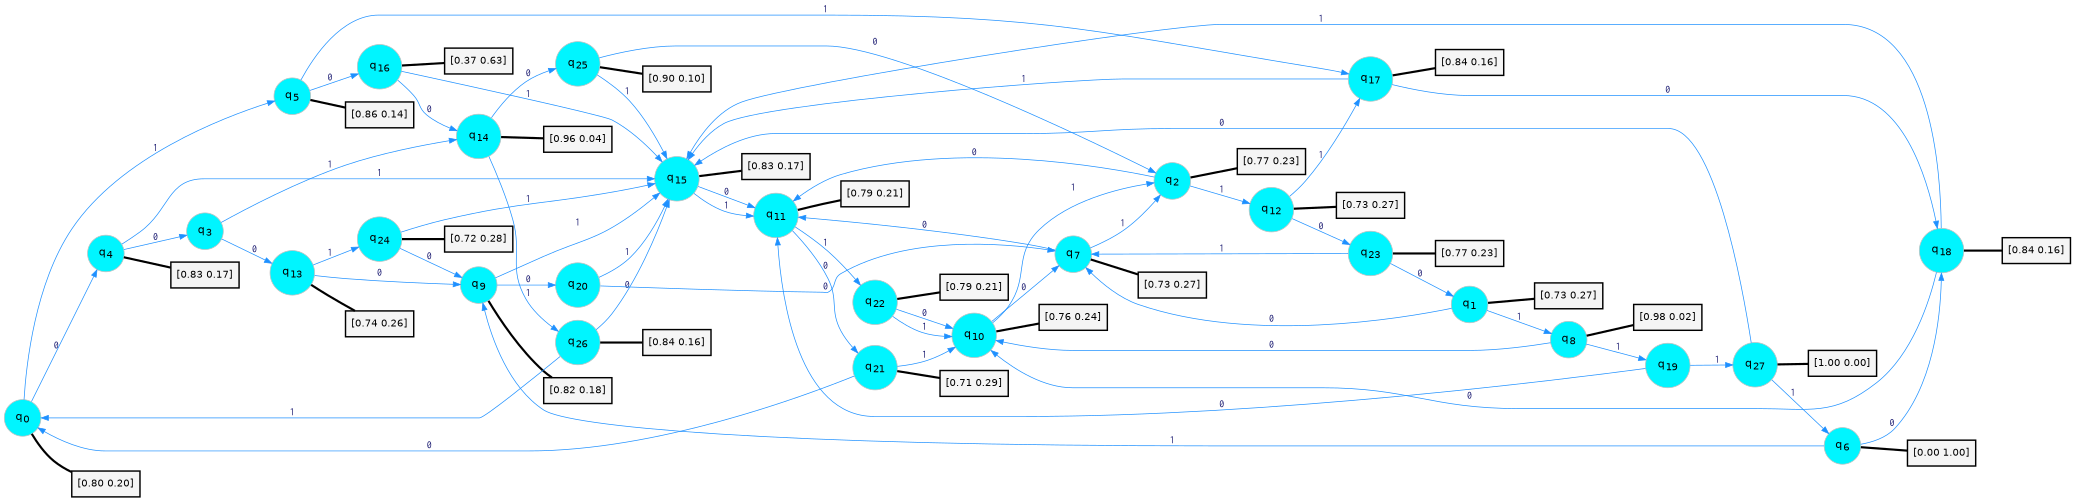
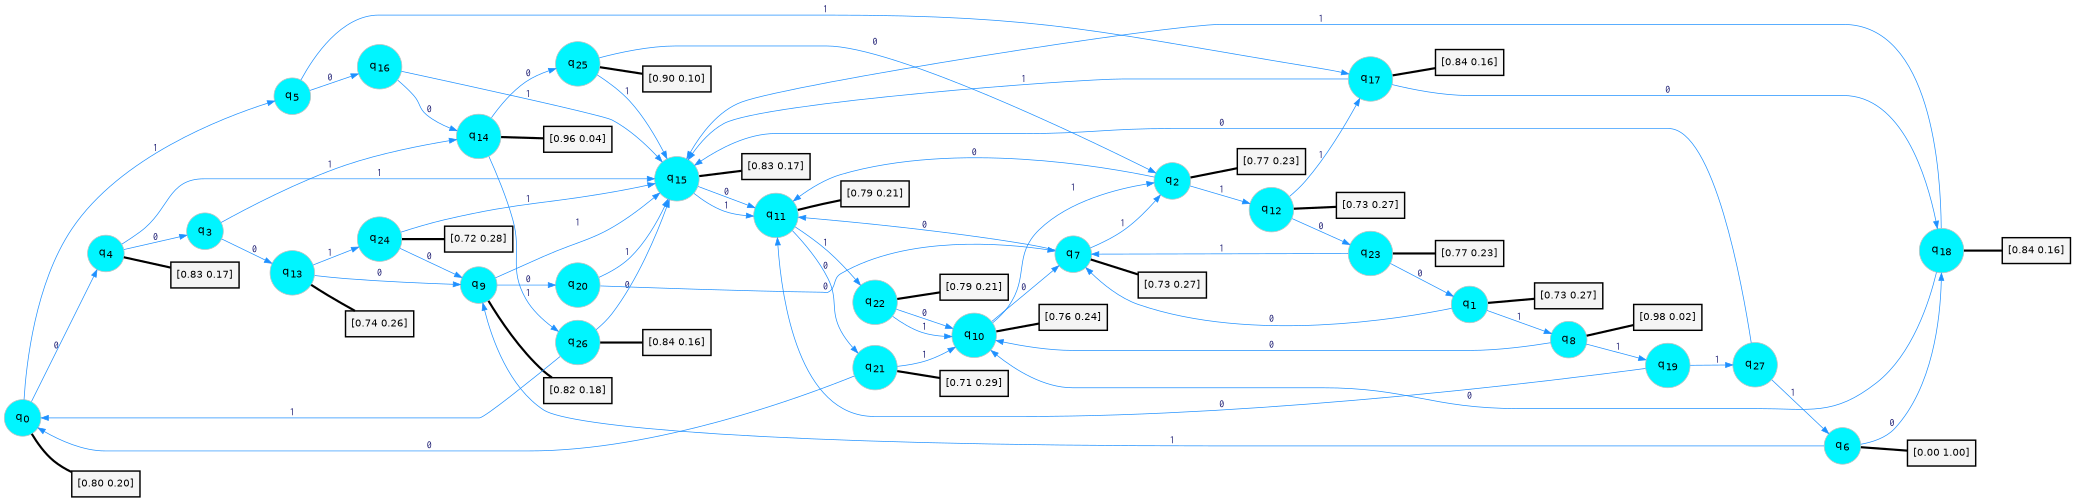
  digraph {
    rankdir=LR
    node [color=gray fillcolor=turquoise1 fontcolor=black fontname=Helvetica fontsize=16 fontweight=bold shape=circle style=filled]
    edge [arrowsize=1 color=dodgerblue1 fontcolor=midnightblue fontname=courier fontweight=bold penwidth=1 style=solid weight=20]
    n1 [label=<q<SUB>0</SUB>>]
    n2 [label=<q<SUB>4</SUB>>]
    n3 [label=<q<SUB>5</SUB>>]
    n4 [color=black fillcolor=whitesmoke fontsize=14 label="[0.80 0.20]" penwidth=2 shape=box]
    n5 [label=<q<SUB>3</SUB>>]
    n6 [label=<q<SUB>15</SUB>>]
    n7 [color=black fillcolor=whitesmoke fontsize=14 label="[0.83 0.17]" penwidth=2 shape=box]
    n8 [label=<q<SUB>16</SUB>>]
    n9 [label=<q<SUB>17</SUB>>]
-   n10 [color=black fillcolor=whitesmoke fontsize=14 label="[0.86 0.14]" penwidth=2 shape=box]
    n11 [label=<q<SUB>1</SUB>>]
    n12 [label=<q<SUB>7</SUB>>]
    n13 [label=<q<SUB>8</SUB>>]
    n14 [color=black fillcolor=whitesmoke fontsize=14 label="[0.73 0.27]" penwidth=2 shape=box]
    n15 [label=<q<SUB>2</SUB>>]
    n16 [label=<q<SUB>11</SUB>>]
    n17 [color=black fillcolor=whitesmoke fontsize=14 label="[0.73 0.27]" penwidth=2 shape=box]
    n18 [label=<q<SUB>10</SUB>>]
    n19 [label=<q<SUB>19</SUB>>]
    n20 [color=black fillcolor=whitesmoke fontsize=14 label="[0.98 0.02]" penwidth=2 shape=box]
    n21 [label=<q<SUB>12</SUB>>]
    n22 [color=black fillcolor=whitesmoke fontsize=14 label="[0.77 0.23]" penwidth=2 shape=box]
    n23 [label=<q<SUB>21</SUB>>]
    n24 [label=<q<SUB>22</SUB>>]
    n25 [color=black fillcolor=whitesmoke fontsize=14 label="[0.79 0.21]" penwidth=2 shape=box]
    n26 [label=<q<SUB>23</SUB>>]
    n27 [color=black fillcolor=whitesmoke fontsize=14 label="[0.73 0.27]" penwidth=2 shape=box]
    n28 [label=<q<SUB>13</SUB>>]
    n29 [label=<q<SUB>14</SUB>>]
    n30 [label=<q<SUB>9</SUB>>]
    n31 [label=<q<SUB>24</SUB>>]
    n32 [color=black fillcolor=whitesmoke fontsize=14 label="[0.74 0.26]" penwidth=2 shape=box]
    n33 [label=<q<SUB>25</SUB>>]
    n34 [label=<q<SUB>26</SUB>>]
    n35 [color=black fillcolor=whitesmoke fontsize=14 label="[0.96 0.04]" penwidth=2 shape=box]
    n36 [color=black fillcolor=whitesmoke fontsize=14 label="[0.83 0.17]" penwidth=2 shape=box]
-   n37 [color=black fillcolor=whitesmoke fontsize=14 label="[0.37 0.63]" penwidth=2 shape=box]
    n38 [label=<q<SUB>18</SUB>>]
    n39 [color=black fillcolor=whitesmoke fontsize=14 label="[0.84 0.16]" penwidth=2 shape=box]
    n40 [label=<q<SUB>6</SUB>>]
    n41 [color=black fillcolor=whitesmoke fontsize=14 label="[0.00 1.00]" penwidth=2 shape=box]
    n42 [label=<q<SUB>20</SUB>>]
    n43 [color=black fillcolor=whitesmoke fontsize=14 label="[0.82 0.18]" penwidth=2 shape=box]
    n44 [color=black fillcolor=whitesmoke fontsize=14 label="[0.84 0.16]" penwidth=2 shape=box]
    n45 [color=black fillcolor=whitesmoke fontsize=14 label="[0.76 0.24]" penwidth=2 shape=box]
    n46 [label=<q<SUB>27</SUB>>]
    n47 [color=black fillcolor=whitesmoke fontsize=14 label="[0.71 0.29]" penwidth=2 shape=box]
    n48 [color=black fillcolor=whitesmoke fontsize=14 label="[0.79 0.21]" penwidth=2 shape=box]
    n49 [color=black fillcolor=whitesmoke fontsize=14 label="[0.77 0.23]" penwidth=2 shape=box]
    n50 [color=black fillcolor=whitesmoke fontsize=14 label="[0.72 0.28]" penwidth=2 shape=box]
    n51 [color=black fillcolor=whitesmoke fontsize=14 label="[0.90 0.10]" penwidth=2 shape=box]
    n52 [color=black fillcolor=whitesmoke fontsize=14 label="[0.84 0.16]" penwidth=2 shape=box]
-   n53 [color=black fillcolor=whitesmoke fontsize=14 label="[1.00 0.00]" penwidth=2 shape=box]
    n1 -> n2 [label=0]
    n1 -> n3 [label=1]
    n1 -> n4 [arrowhead=none color=black penwidth=3]
    n2 -> n5 [label=0]
    n2 -> n6 [label=1]
    n2 -> n7 [arrowhead=none color=black penwidth=3]
    n3 -> n8 [label=0]
    n3 -> n9 [label=1]
-   n3 -> n10 [arrowhead=none color=black penwidth=3]
    n5 -> n28 [label=0]
    n5 -> n29 [label=1]
    n6 -> n16 [label=0]
    n6 -> n16 [label=1]
    n6 -> n36 [arrowhead=none color=black penwidth=3]
    n8 -> n6 [label=1]
    n8 -> n29 [label=0]
-   n8 -> n37 [arrowhead=none color=black penwidth=3]
    n9 -> n6 [label=1]
    n9 -> n38 [label=0]
    n9 -> n39 [arrowhead=none color=black penwidth=3]
    n11 -> n12 [label=0]
    n11 -> n13 [label=1]
    n11 -> n14 [arrowhead=none color=black penwidth=3]
    n12 -> n15 [label=1]
    n12 -> n16 [label=0]
    n12 -> n17 [arrowhead=none color=black penwidth=3]
    n13 -> n18 [label=0]
    n13 -> n19 [label=1]
    n13 -> n20 [arrowhead=none color=black penwidth=3]
    n15 -> n16 [label=0]
    n15 -> n21 [label=1]
    n15 -> n22 [arrowhead=none color=black penwidth=3]
    n16 -> n23 [label=0]
    n16 -> n24 [label=1]
    n16 -> n25 [arrowhead=none color=black penwidth=3]
    n18 -> n12 [label=0]
    n18 -> n15 [label=1]
    n18 -> n45 [arrowhead=none color=black penwidth=3]
    n19 -> n16 [label=0]
    n19 -> n46 [label=1]
    n21 -> n9 [label=1]
    n21 -> n26 [label=0]
    n21 -> n27 [arrowhead=none color=black penwidth=3]
    n23 -> n1 [label=0]
    n23 -> n18 [label=1]
    n23 -> n47 [arrowhead=none color=black penwidth=3]
    n24 -> n18 [label=0]
    n24 -> n18 [label=1]
    n24 -> n48 [arrowhead=none color=black penwidth=3]
    n26 -> n11 [label=0]
    n26 -> n12 [label=1]
    n26 -> n49 [arrowhead=none color=black penwidth=3]
    n28 -> n30 [label=0]
    n28 -> n31 [label=1]
    n28 -> n32 [arrowhead=none color=black penwidth=3]
    n29 -> n33 [label=0]
    n29 -> n34 [label=1]
    n29 -> n35 [arrowhead=none color=black penwidth=3]
    n30 -> n6 [label=1]
    n30 -> n42 [label=0]
    n30 -> n43 [arrowhead=none color=black penwidth=3]
    n31 -> n6 [label=1]
    n31 -> n30 [label=0]
    n31 -> n50 [arrowhead=none color=black penwidth=3]
    n33 -> n6 [label=1]
    n33 -> n15 [label=0]
    n33 -> n51 [arrowhead=none color=black penwidth=3]
    n34 -> n1 [label=1]
    n34 -> n6 [label=0]
    n34 -> n52 [arrowhead=none color=black penwidth=3]
    n38 -> n6 [label=1]
    n38 -> n18 [label=0]
    n38 -> n44 [arrowhead=none color=black penwidth=3]
    n40 -> n30 [label=1]
    n40 -> n38 [label=0]
    n40 -> n41 [arrowhead=none color=black penwidth=3]
    n42 -> n6 [label=1]
    n42 -> n12 [label=0]
    n46 -> n6 [label=0]
    n46 -> n40 [label=1]
-   n46 -> n53 [arrowhead=none color=black penwidth=3]
  }
